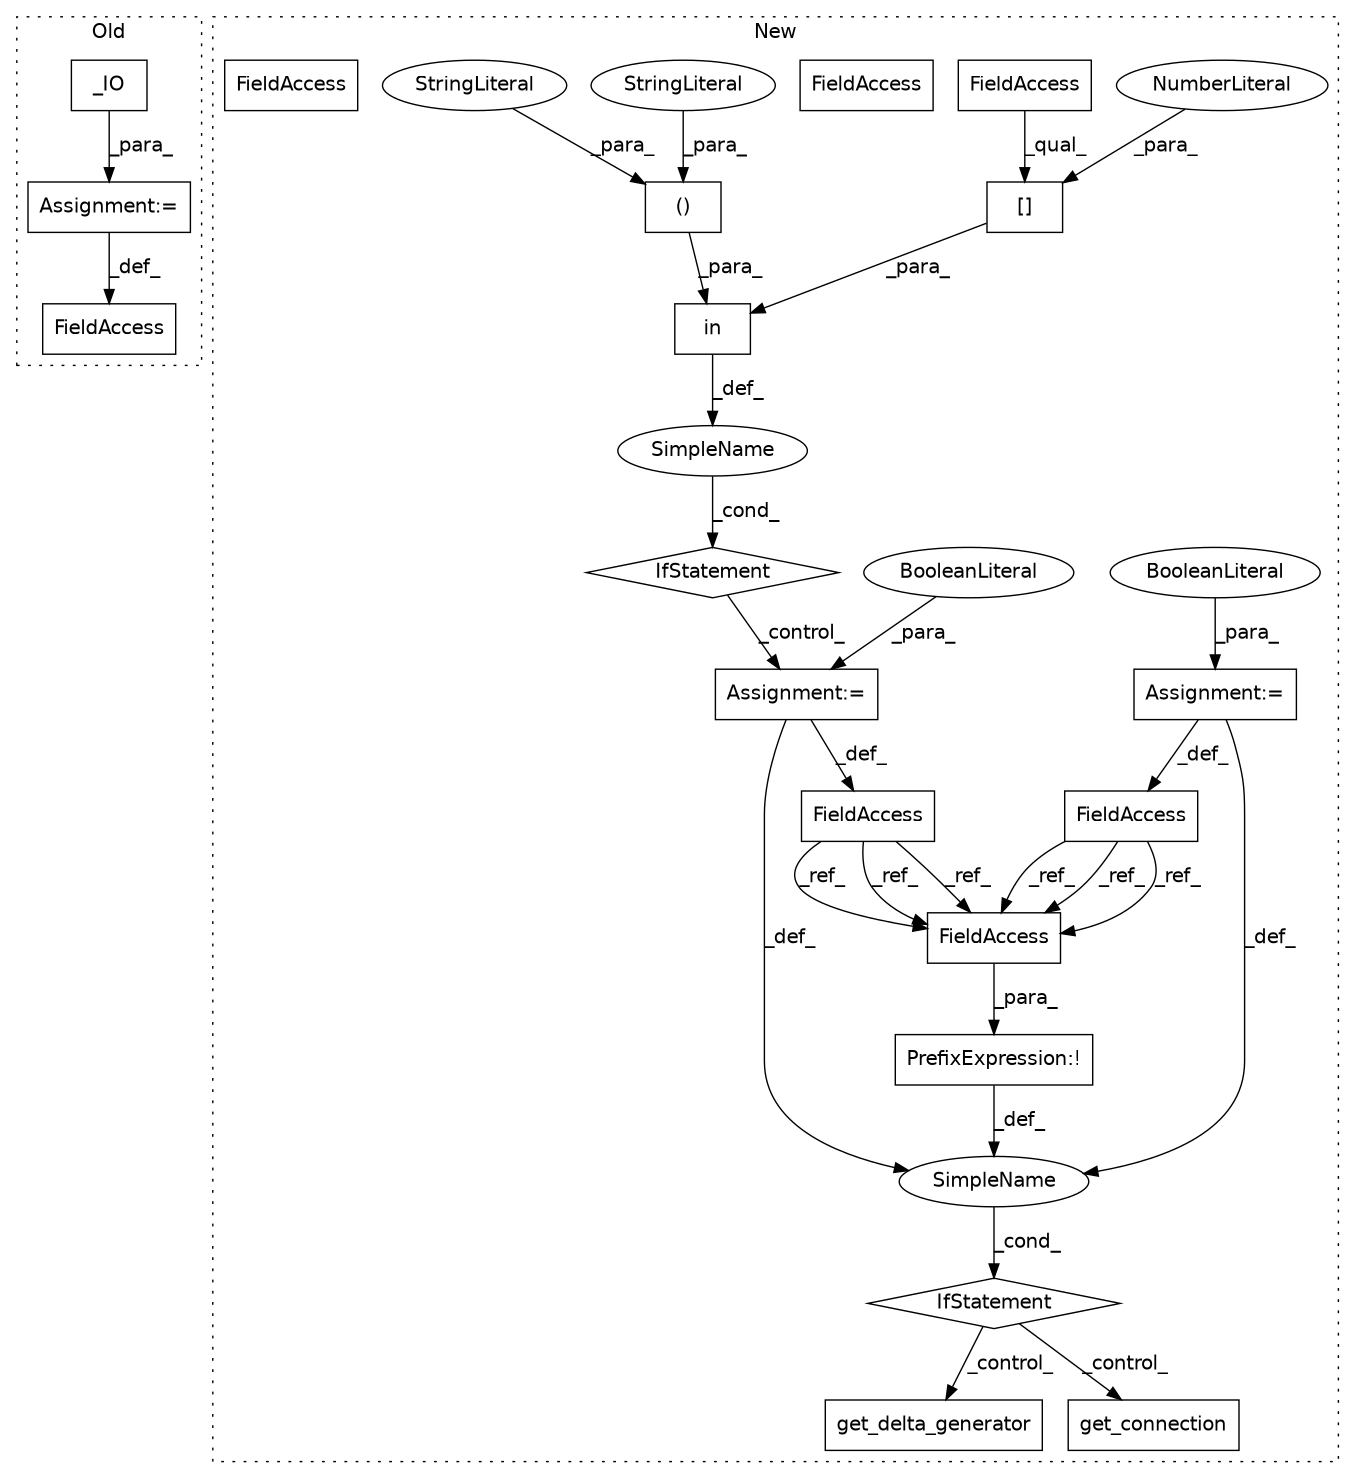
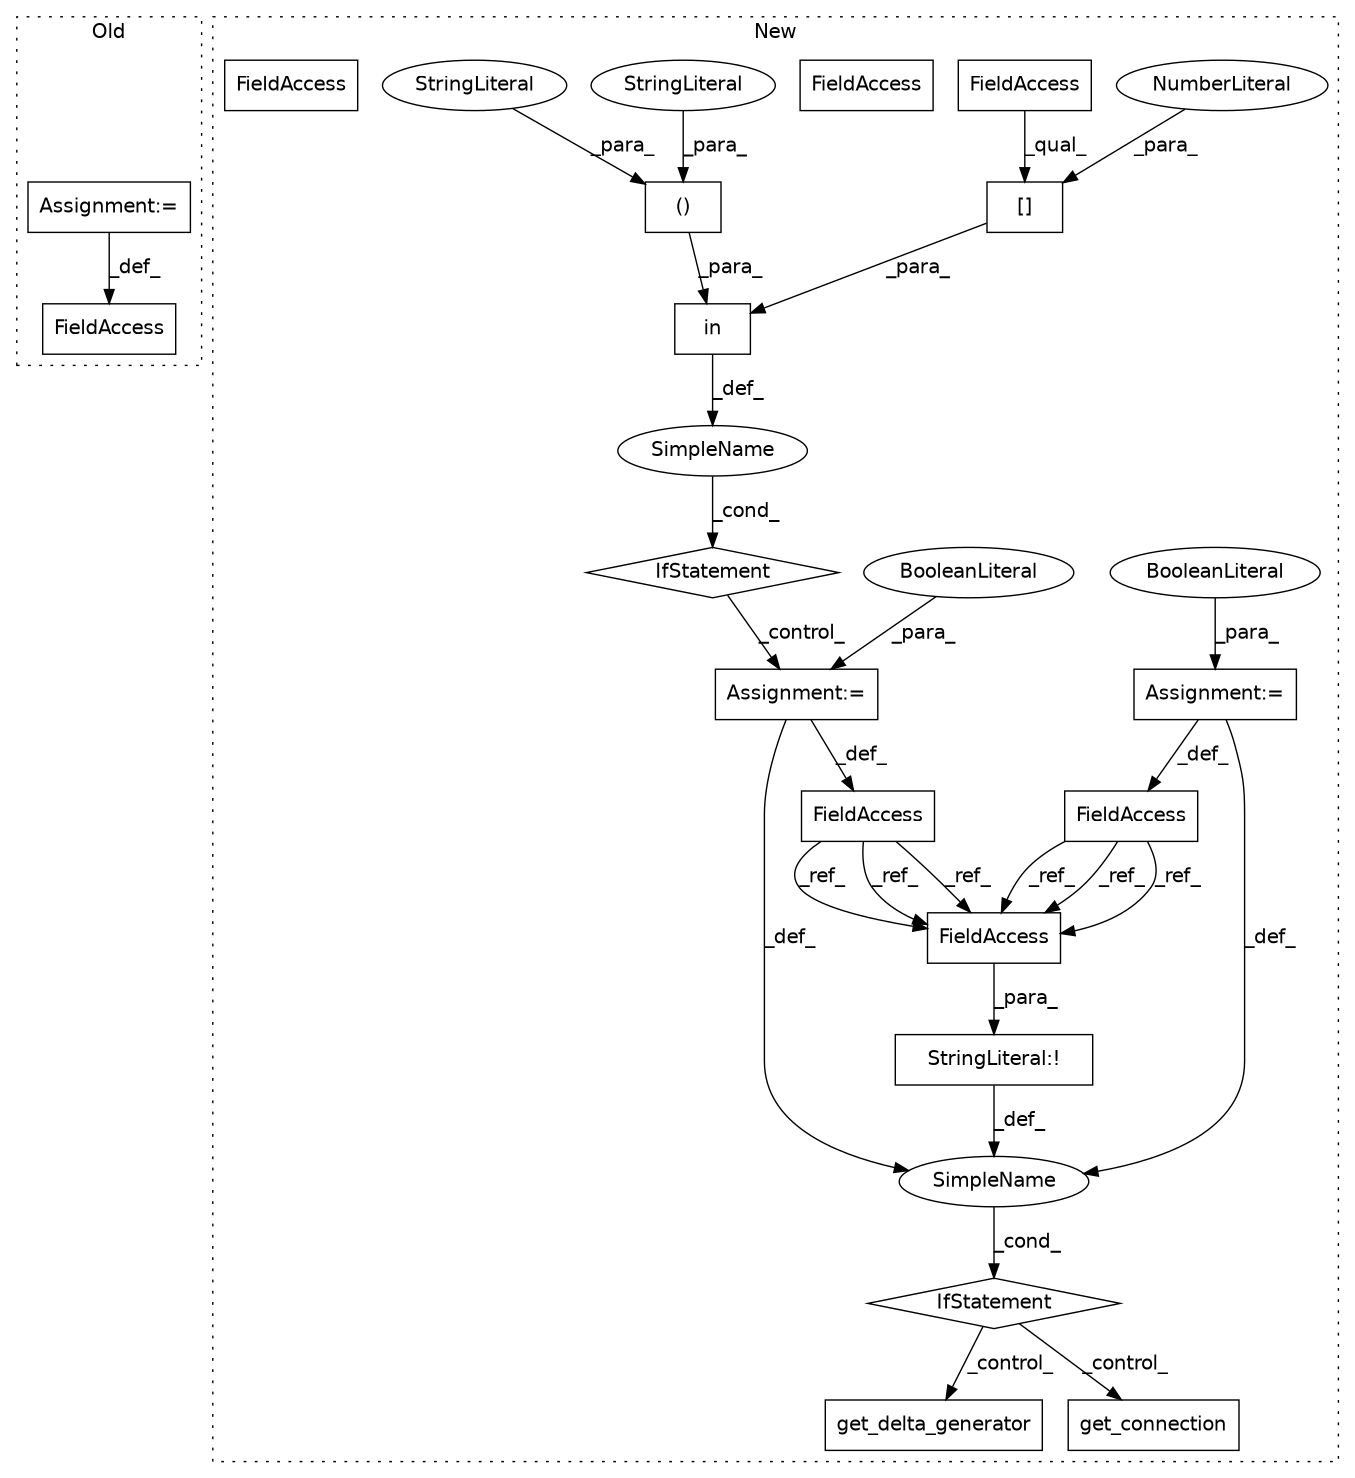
  digraph {
    fontname="DejaVu Sans"
    node [a=22 fontname="DejaVu Sans" l=1 s=5759 shape=box]
    edge [fontname="DejaVu Sans"]
-   n1 [a=32 l=5 label=_IO s=7286]
    n2 [l=2 label=FieldAccess s=7283]
    n3 [a=7 label="Assignment:=" s=7285]
    n4 [a=25 l="8,3" label=IfStatement s="5659,5708" shape=diamond]
    n5 [a=106 l=21 label="()" s=5687]
    n6 [a=105 l=41 label=in s=5667]
    n7 [a=2 l="9,1" label="[]" s="5667,5677"]
    n8 [a=34 label=NumberLiteral s=5676 shape=ellipse]
    n9 [l=8 label=FieldAccess s=5667]
    n10 [a=42 label=SimpleName shape=ellipse l="" s=""]
    n11 [a=7 label="Assignment:=" s=5737]
-   n12 [a=38 label="PrefixExpression:!" s=5758]
+   n12 [a=38 label="StringLiteral:!" s=5758]
    n13 [l=18 label=FieldAccess s=5719]
    n14 [l=18 label=FieldAccess s=5629]
    n15 [l=18 label=FieldAccess]
    n16 [a=32 l=21 label=get_delta_generator s=5815]
    n17 [a=42 label=SimpleName shape=ellipse l="" s=""]
    n18 [a=32 l=16 label=get_connection s=5798]
    n19 [a=9 l=4 label=BooleanLiteral s=5738 shape=ellipse]
    n20 [a=25 l="4,2" label=IfStatement s="5754,5777" shape=diamond]
    n21 [a=7 label="Assignment:=" s=5647]
    n22 [a=9 l=5 label=BooleanLiteral s=5648 shape=ellipse]
    n23 [a=45 l=4 label=StringLiteral s=5687 shape=ellipse]
    n24 [a=45 l=4 label=StringLiteral s=5704 shape=ellipse]
    n25 [l=18 label=FieldAccess]
    n26 [l=18 label=FieldAccess]
    subgraph cluster_1 {
      label=Old
      style=dotted
-     n1
      n2
      n3
    }
    subgraph cluster_2 {
      label=New
      style=dotted
      n4
      n5
      n6
      n7
      n8
      n9
      n10
      n11
      n12
      n13
      n14
      n15
      n16
      n17
      n18
      n19
      n20
      n21
      n22
      n23
      n24
      n25
      n26
    }
-   n1 -> n3 [label=_para_]
    n3 -> n2 [label=_def_]
    n4 -> n11 [label=_control_]
    n5 -> n6 [label=_para_]
    n6 -> n10 [label=_def_]
    n7 -> n6 [label=_para_]
    n8 -> n7 [label=_para_]
    n9 -> n7 [label=_qual_]
    n10 -> n4 [label=_cond_]
    n11 -> n13 [label=_def_]
    n11 -> n17 [label=_def_]
    n12 -> n17 [label=_def_]
    n13 -> n26 [label=_ref_]
    n13 -> n26 [label=_ref_]
    n13 -> n26 [label=_ref_]
    n14 -> n26 [label=_ref_]
    n14 -> n26 [label=_ref_]
    n14 -> n26 [label=_ref_]
    n17 -> n20 [label=_cond_]
    n19 -> n11 [label=_para_]
    n20 -> n16 [label=_control_]
    n20 -> n18 [label=_control_]
    n21 -> n14 [label=_def_]
    n21 -> n17 [label=_def_]
    n22 -> n21 [label=_para_]
    n23 -> n5 [label=_para_]
    n24 -> n5 [label=_para_]
    n26 -> n12 [label=_para_]
  }
